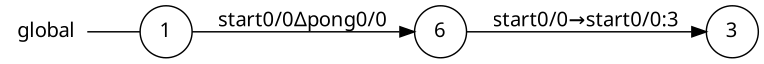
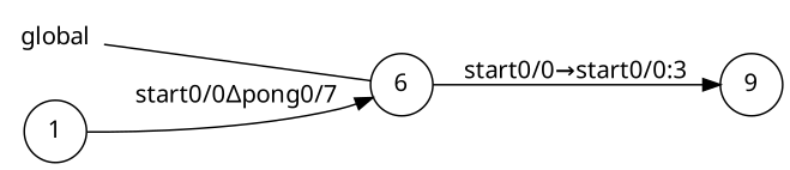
  digraph {
    fontname="Noto Sans"
    rankdir=LR
    node [fontname="Noto Sans" shape=circle]
    edge [fontname="Noto Sans"]
    n1 [label=global shape=plaintext]
    n2 [label=1]
    n3 [label=6]
-   n4 [label=3]
-   n1 -> n2 [arrowhead=none]
-   n2 -> n3 [label="start0/0Δpong0/0"]
+   n4 [label=9]
+   n1 -> n3 [arrowhead=none]
+   n2 -> n3 [label="start0/0Δpong0/7"]
    n3 -> n4 [label="start0/0→start0/0:3"]
  }
